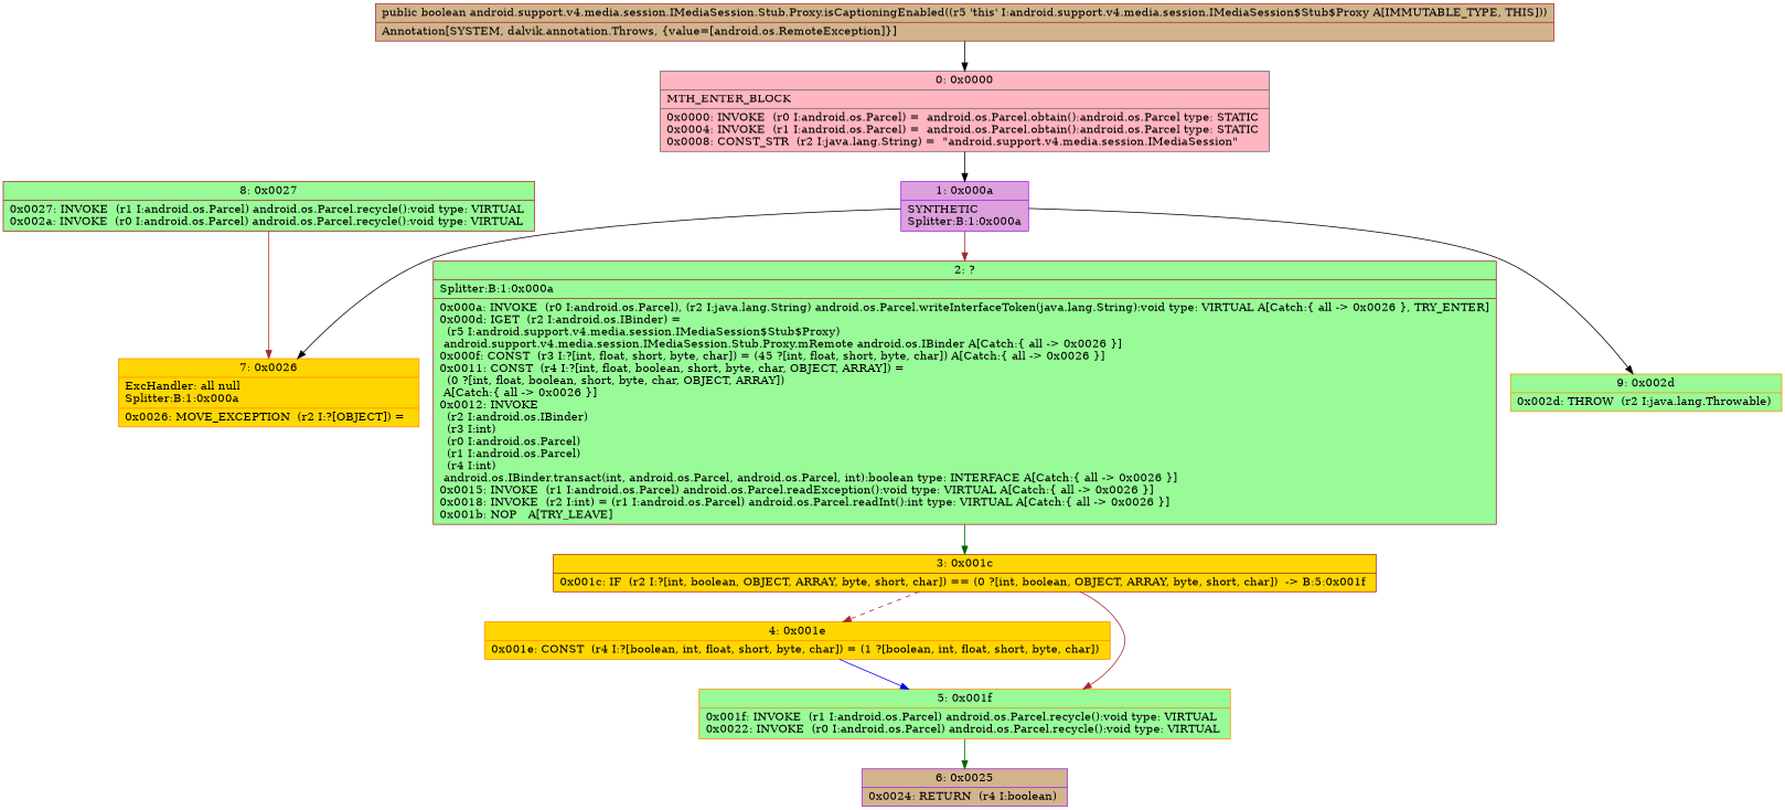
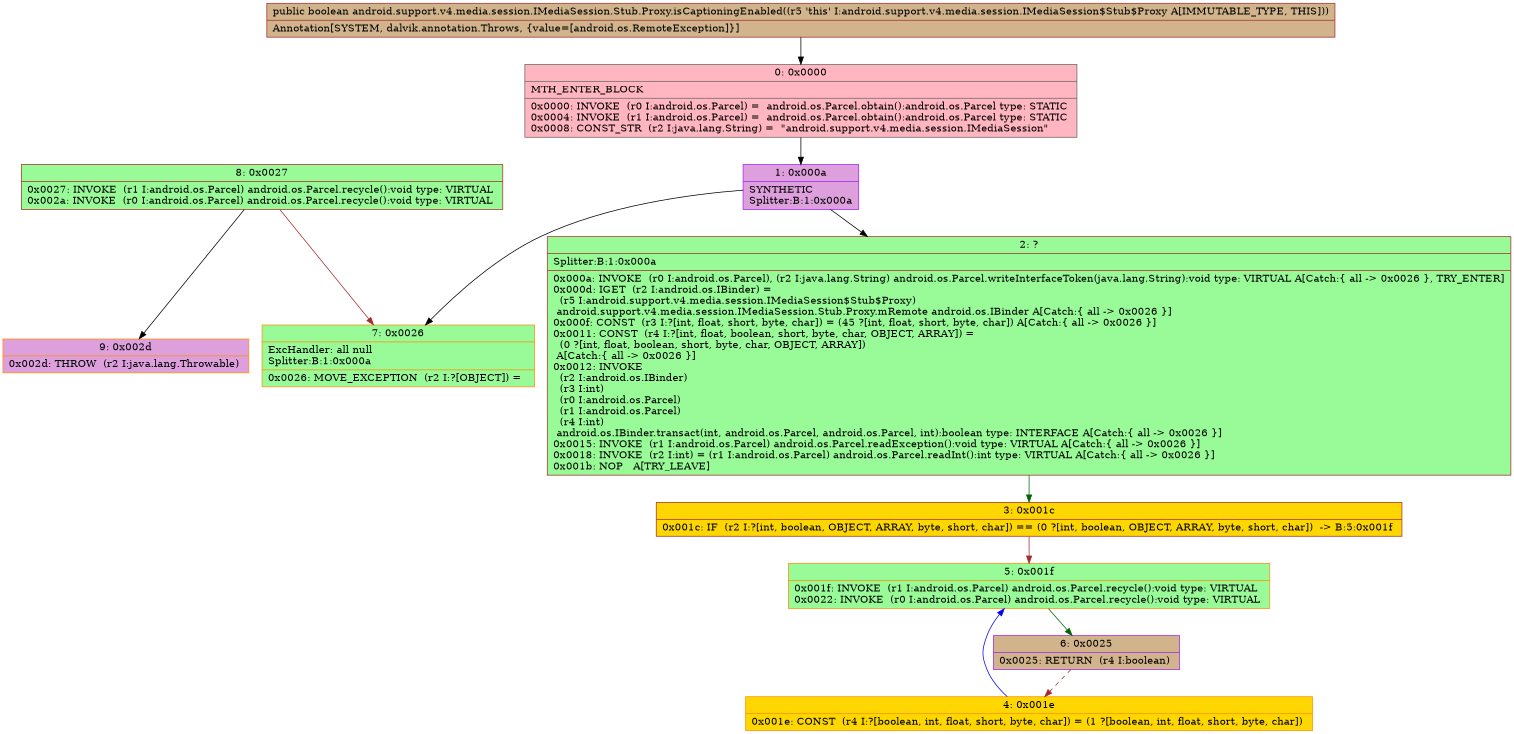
  digraph {
    node [color=brown fillcolor=palegreen shape=record style=filled]
    edge [color=black]
    n1 [color=gray40 fillcolor=lightpink label="{0\:\ 0x0000|MTH_ENTER_BLOCK\l|0x0000: INVOKE  (r0 I:android.os.Parcel) =  android.os.Parcel.obtain():android.os.Parcel type: STATIC \l0x0004: INVOKE  (r1 I:android.os.Parcel) =  android.os.Parcel.obtain():android.os.Parcel type: STATIC \l0x0008: CONST_STR  (r2 I:java.lang.String) =  \"android.support.v4.media.session.IMediaSession\" \l}"]
    n2 [color=purple fillcolor=plum label="{1\:\ 0x000a|SYNTHETIC\lSplitter:B:1:0x000a\l}"]
    n3 [label="{2\:\ ?|Splitter:B:1:0x000a\l|0x000a: INVOKE  (r0 I:android.os.Parcel), (r2 I:java.lang.String) android.os.Parcel.writeInterfaceToken(java.lang.String):void type: VIRTUAL A[Catch:\{ all \-\> 0x0026 \}, TRY_ENTER]\l0x000d: IGET  (r2 I:android.os.IBinder) = \l  (r5 I:android.support.v4.media.session.IMediaSession$Stub$Proxy)\l android.support.v4.media.session.IMediaSession.Stub.Proxy.mRemote android.os.IBinder A[Catch:\{ all \-\> 0x0026 \}]\l0x000f: CONST  (r3 I:?[int, float, short, byte, char]) = (45 ?[int, float, short, byte, char]) A[Catch:\{ all \-\> 0x0026 \}]\l0x0011: CONST  (r4 I:?[int, float, boolean, short, byte, char, OBJECT, ARRAY]) = \l  (0 ?[int, float, boolean, short, byte, char, OBJECT, ARRAY])\l A[Catch:\{ all \-\> 0x0026 \}]\l0x0012: INVOKE  \l  (r2 I:android.os.IBinder)\l  (r3 I:int)\l  (r0 I:android.os.Parcel)\l  (r1 I:android.os.Parcel)\l  (r4 I:int)\l android.os.IBinder.transact(int, android.os.Parcel, android.os.Parcel, int):boolean type: INTERFACE A[Catch:\{ all \-\> 0x0026 \}]\l0x0015: INVOKE  (r1 I:android.os.Parcel) android.os.Parcel.readException():void type: VIRTUAL A[Catch:\{ all \-\> 0x0026 \}]\l0x0018: INVOKE  (r2 I:int) = (r1 I:android.os.Parcel) android.os.Parcel.readInt():int type: VIRTUAL A[Catch:\{ all \-\> 0x0026 \}]\l0x001b: NOP   A[TRY_LEAVE]\l}"]
-   n4 [color=darkorange fillcolor=gold label="{7\:\ 0x0026|ExcHandler: all null\lSplitter:B:1:0x000a\l|0x0026: MOVE_EXCEPTION  (r2 I:?[OBJECT]) =  \l}"]
+   n4 [color=darkorange label="{7\:\ 0x0026|ExcHandler: all null\lSplitter:B:1:0x000a\l|0x0026: MOVE_EXCEPTION  (r2 I:?[OBJECT]) =  \l}"]
    n5 [fillcolor=gold label="{3\:\ 0x001c|0x001c: IF  (r2 I:?[int, boolean, OBJECT, ARRAY, byte, short, char]) == (0 ?[int, boolean, OBJECT, ARRAY, byte, short, char])  \-\> B:5:0x001f \l}"]
    n6 [color=darkorange fillcolor=gold label="{4\:\ 0x001e|0x001e: CONST  (r4 I:?[boolean, int, float, short, byte, char]) = (1 ?[boolean, int, float, short, byte, char]) \l}"]
    n7 [color=darkorange label="{5\:\ 0x001f|0x001f: INVOKE  (r1 I:android.os.Parcel) android.os.Parcel.recycle():void type: VIRTUAL \l0x0022: INVOKE  (r0 I:android.os.Parcel) android.os.Parcel.recycle():void type: VIRTUAL \l}"]
-   n8 [color=purple fillcolor=tan label="{6\:\ 0x0025|0x0024: RETURN  (r4 I:boolean) \l}"]
+   n8 [color=purple fillcolor=tan label="{6\:\ 0x0025|0x0025: RETURN  (r4 I:boolean) \l}"]
    n9 [label="{8\:\ 0x0027|0x0027: INVOKE  (r1 I:android.os.Parcel) android.os.Parcel.recycle():void type: VIRTUAL \l0x002a: INVOKE  (r0 I:android.os.Parcel) android.os.Parcel.recycle():void type: VIRTUAL \l}"]
-   n10 [color=darkorange label="{9\:\ 0x002d|0x002d: THROW  (r2 I:java.lang.Throwable) \l}"]
+   n10 [color=darkorange fillcolor=plum label="{9\:\ 0x002d|0x002d: THROW  (r2 I:java.lang.Throwable) \l}"]
    n11 [fillcolor=tan label="{public boolean android.support.v4.media.session.IMediaSession.Stub.Proxy.isCaptioningEnabled((r5 'this' I:android.support.v4.media.session.IMediaSession$Stub$Proxy A[IMMUTABLE_TYPE, THIS]))  | Annotation[SYSTEM, dalvik.annotation.Throws, \{value=[android.os.RemoteException]\}]\l}"]
    n1 -> n2
-   n2 -> n3 [color=brown]
+   n2 -> n3
    n2 -> n4
    n3 -> n5 [color=darkgreen]
-   n5 -> n6 [color=brown style=dashed]
+   n8 -> n6 [color=brown style=dashed]
    n5 -> n7 [color=brown]
    n6 -> n7 [color=blue]
    n7 -> n8 [color=darkgreen]
    n9 -> n4 [color=brown]
-   n2 -> n10
+   n9 -> n10
    n11 -> n1
  }
